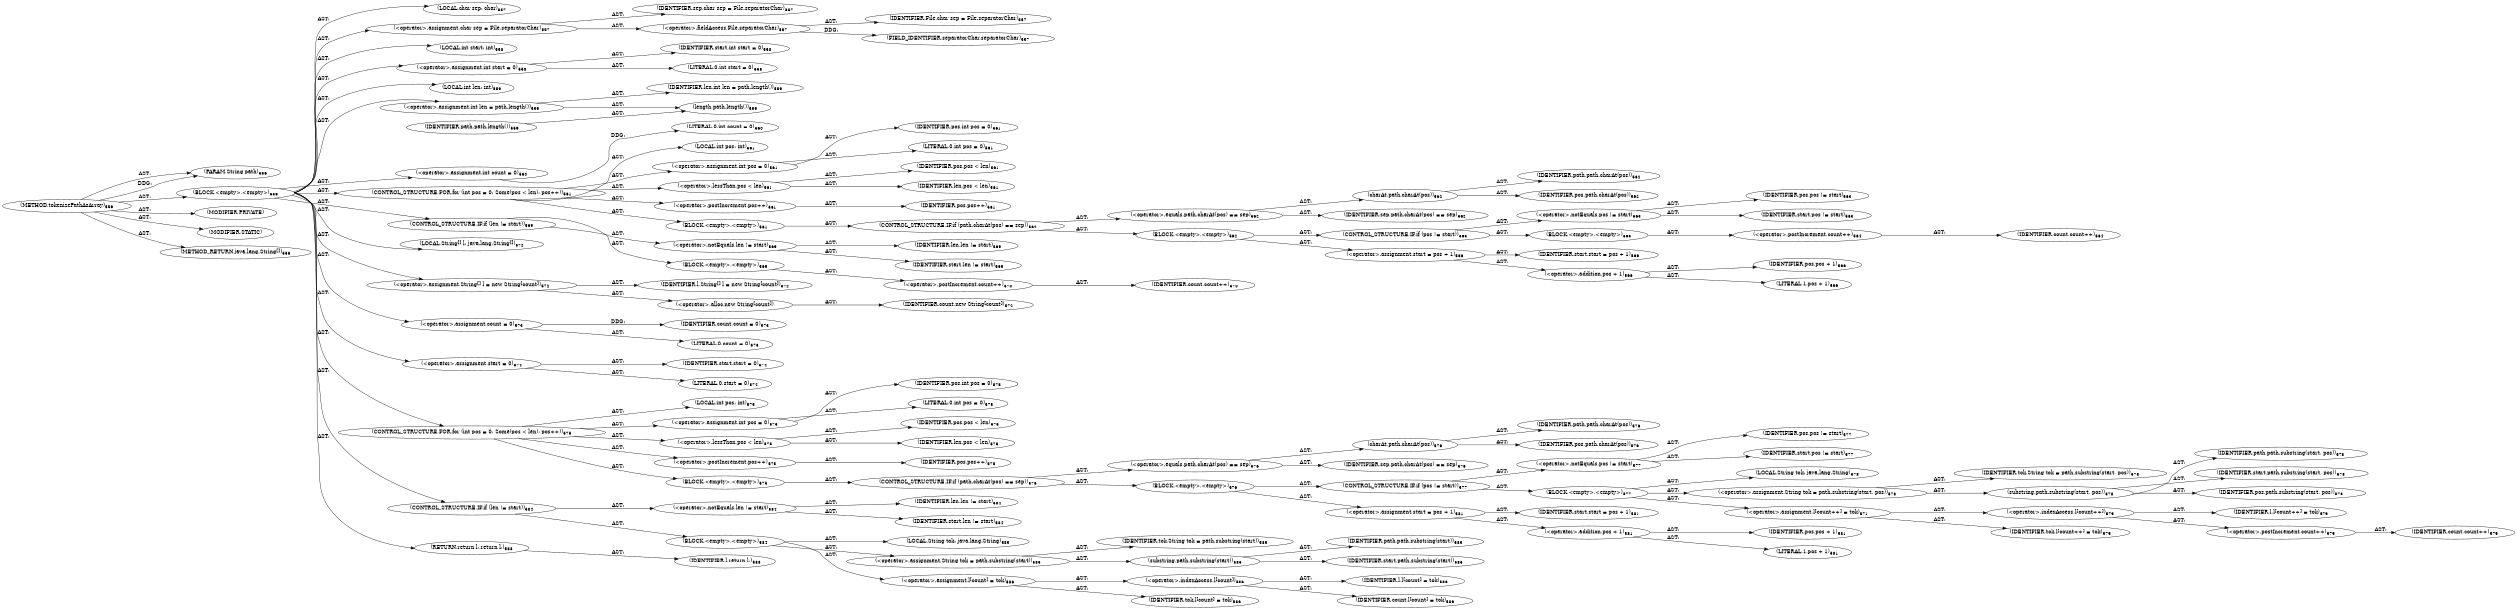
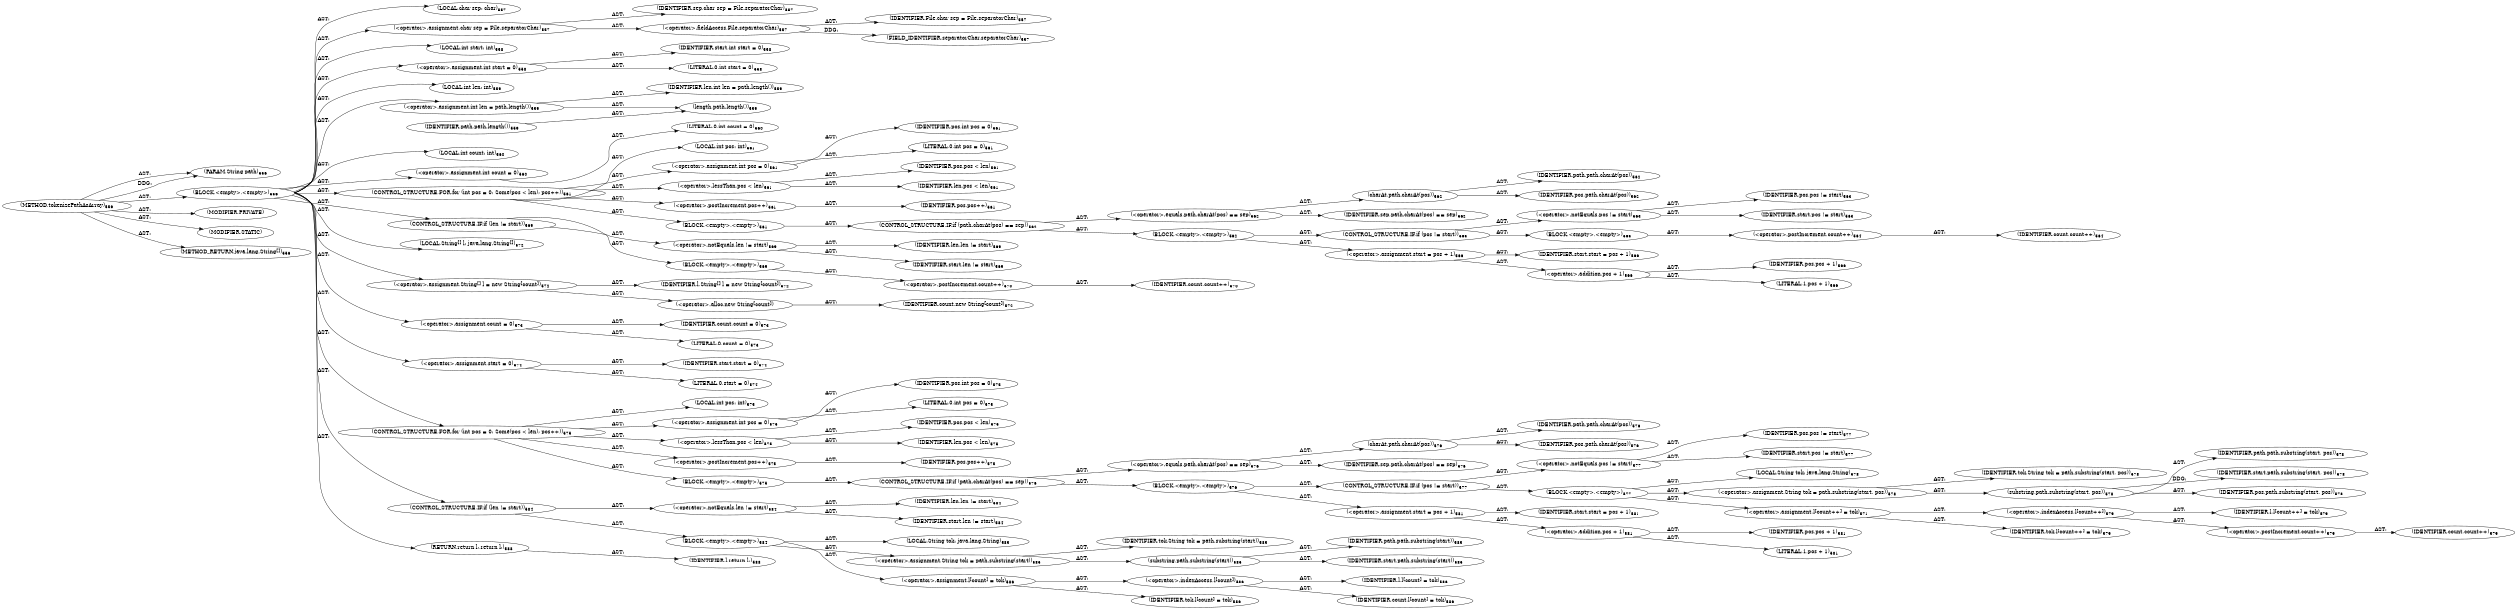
  digraph {
    rankdir=LR
    n1 [label=<(METHOD,tokenizePathAsArray)<SUB>556</SUB>>]
    n2 [label=<(PARAM,String path)<SUB>556</SUB>>]
    n3 [label=<(BLOCK,&lt;empty&gt;,&lt;empty&gt;)<SUB>556</SUB>>]
    n4 [label=<(MODIFIER,PRIVATE)>]
    n5 [label=<(MODIFIER,STATIC)>]
    n6 [label=<(METHOD_RETURN,java.lang.String[])<SUB>556</SUB>>]
    n7 [label=<(LOCAL,char sep: char)<SUB>557</SUB>>]
    n8 [label=<(&lt;operator&gt;.assignment,char sep = File.separatorChar)<SUB>557</SUB>>]
    n9 [label=<(LOCAL,int start: int)<SUB>558</SUB>>]
    n10 [label=<(&lt;operator&gt;.assignment,int start = 0)<SUB>558</SUB>>]
    n11 [label=<(LOCAL,int len: int)<SUB>559</SUB>>]
    n12 [label=<(&lt;operator&gt;.assignment,int len = path.length())<SUB>559</SUB>>]
+   n13 [label=<(LOCAL,int count: int)<SUB>560</SUB>>]
    n14 [label=<(&lt;operator&gt;.assignment,int count = 0)<SUB>560</SUB>>]
    n15 [label=<(CONTROL_STRUCTURE,FOR,for (int pos = 0; Some(pos &lt; len); pos++))<SUB>561</SUB>>]
    n16 [label=<(CONTROL_STRUCTURE,IF,if (len != start))<SUB>569</SUB>>]
    n17 [label=<(LOCAL,String[] l: java.lang.String[])<SUB>572</SUB>>]
    n18 [label=<(&lt;operator&gt;.assignment,String[] l = new String[count])<SUB>572</SUB>>]
    n19 [label=<(&lt;operator&gt;.assignment,count = 0)<SUB>573</SUB>>]
    n20 [label=<(&lt;operator&gt;.assignment,start = 0)<SUB>574</SUB>>]
    n21 [label=<(CONTROL_STRUCTURE,FOR,for (int pos = 0; Some(pos &lt; len); pos++))<SUB>575</SUB>>]
    n22 [label=<(CONTROL_STRUCTURE,IF,if (len != start))<SUB>584</SUB>>]
    n23 [label=<(RETURN,return l;,return l;)<SUB>588</SUB>>]
    n24 [label=<(IDENTIFIER,sep,char sep = File.separatorChar)<SUB>557</SUB>>]
    n25 [label=<(&lt;operator&gt;.fieldAccess,File.separatorChar)<SUB>557</SUB>>]
    n26 [label=<(IDENTIFIER,start,int start = 0)<SUB>558</SUB>>]
    n27 [label=<(LITERAL,0,int start = 0)<SUB>558</SUB>>]
    n28 [label=<(IDENTIFIER,len,int len = path.length())<SUB>559</SUB>>]
    n29 [label=<(length,path.length())<SUB>559</SUB>>]
    n30 [label=<(LITERAL,0,int count = 0)<SUB>560</SUB>>]
    n31 [label=<(LOCAL,int pos: int)<SUB>561</SUB>>]
    n32 [label=<(&lt;operator&gt;.assignment,int pos = 0)<SUB>561</SUB>>]
    n33 [label=<(&lt;operator&gt;.lessThan,pos &lt; len)<SUB>561</SUB>>]
    n34 [label=<(&lt;operator&gt;.postIncrement,pos++)<SUB>561</SUB>>]
    n35 [label=<(BLOCK,&lt;empty&gt;,&lt;empty&gt;)<SUB>561</SUB>>]
    n36 [label=<(&lt;operator&gt;.notEquals,len != start)<SUB>569</SUB>>]
    n37 [label=<(BLOCK,&lt;empty&gt;,&lt;empty&gt;)<SUB>569</SUB>>]
    n38 [label=<(IDENTIFIER,l,String[] l = new String[count])<SUB>572</SUB>>]
    n39 [label=<(&lt;operator&gt;.alloc,new String[count])>]
    n40 [label=<(IDENTIFIER,count,count = 0)<SUB>573</SUB>>]
    n41 [label=<(LITERAL,0,count = 0)<SUB>573</SUB>>]
    n42 [label=<(IDENTIFIER,start,start = 0)<SUB>574</SUB>>]
    n43 [label=<(LITERAL,0,start = 0)<SUB>574</SUB>>]
    n44 [label=<(LOCAL,int pos: int)<SUB>575</SUB>>]
    n45 [label=<(&lt;operator&gt;.assignment,int pos = 0)<SUB>575</SUB>>]
    n46 [label=<(&lt;operator&gt;.lessThan,pos &lt; len)<SUB>575</SUB>>]
    n47 [label=<(&lt;operator&gt;.postIncrement,pos++)<SUB>575</SUB>>]
    n48 [label=<(BLOCK,&lt;empty&gt;,&lt;empty&gt;)<SUB>575</SUB>>]
    n49 [label=<(&lt;operator&gt;.notEquals,len != start)<SUB>584</SUB>>]
    n50 [label=<(BLOCK,&lt;empty&gt;,&lt;empty&gt;)<SUB>584</SUB>>]
    n51 [label=<(IDENTIFIER,l,return l;)<SUB>588</SUB>>]
    n52 [label=<(IDENTIFIER,File,char sep = File.separatorChar)<SUB>557</SUB>>]
    n53 [label=<(FIELD_IDENTIFIER,separatorChar,separatorChar)<SUB>557</SUB>>]
    n54 [label=<(IDENTIFIER,path,path.length())<SUB>559</SUB>>]
    n55 [label=<(IDENTIFIER,pos,int pos = 0)<SUB>561</SUB>>]
    n56 [label=<(LITERAL,0,int pos = 0)<SUB>561</SUB>>]
    n57 [label=<(IDENTIFIER,pos,pos &lt; len)<SUB>561</SUB>>]
    n58 [label=<(IDENTIFIER,len,pos &lt; len)<SUB>561</SUB>>]
    n59 [label=<(IDENTIFIER,pos,pos++)<SUB>561</SUB>>]
    n60 [label=<(CONTROL_STRUCTURE,IF,if (path.charAt(pos) == sep))<SUB>562</SUB>>]
    n61 [label=<(&lt;operator&gt;.equals,path.charAt(pos) == sep)<SUB>562</SUB>>]
    n62 [label=<(BLOCK,&lt;empty&gt;,&lt;empty&gt;)<SUB>562</SUB>>]
    n63 [label=<(charAt,path.charAt(pos))<SUB>562</SUB>>]
    n64 [label=<(IDENTIFIER,sep,path.charAt(pos) == sep)<SUB>562</SUB>>]
    n65 [label=<(CONTROL_STRUCTURE,IF,if (pos != start))<SUB>563</SUB>>]
    n66 [label=<(&lt;operator&gt;.assignment,start = pos + 1)<SUB>566</SUB>>]
    n67 [label=<(IDENTIFIER,path,path.charAt(pos))<SUB>562</SUB>>]
    n68 [label=<(IDENTIFIER,pos,path.charAt(pos))<SUB>562</SUB>>]
    n69 [label=<(&lt;operator&gt;.notEquals,pos != start)<SUB>563</SUB>>]
    n70 [label=<(BLOCK,&lt;empty&gt;,&lt;empty&gt;)<SUB>563</SUB>>]
    n71 [label=<(IDENTIFIER,start,start = pos + 1)<SUB>566</SUB>>]
    n72 [label=<(&lt;operator&gt;.addition,pos + 1)<SUB>566</SUB>>]
    n73 [label=<(IDENTIFIER,pos,pos != start)<SUB>563</SUB>>]
    n74 [label=<(IDENTIFIER,start,pos != start)<SUB>563</SUB>>]
    n75 [label=<(&lt;operator&gt;.postIncrement,count++)<SUB>564</SUB>>]
    n76 [label=<(IDENTIFIER,count,count++)<SUB>564</SUB>>]
    n77 [label=<(IDENTIFIER,pos,pos + 1)<SUB>566</SUB>>]
    n78 [label=<(LITERAL,1,pos + 1)<SUB>566</SUB>>]
    n79 [label=<(IDENTIFIER,len,len != start)<SUB>569</SUB>>]
    n80 [label=<(IDENTIFIER,start,len != start)<SUB>569</SUB>>]
    n81 [label=<(&lt;operator&gt;.postIncrement,count++)<SUB>570</SUB>>]
    n82 [label=<(IDENTIFIER,count,count++)<SUB>570</SUB>>]
    n83 [label=<(IDENTIFIER,count,new String[count])<SUB>572</SUB>>]
    n84 [label=<(IDENTIFIER,pos,int pos = 0)<SUB>575</SUB>>]
    n85 [label=<(LITERAL,0,int pos = 0)<SUB>575</SUB>>]
    n86 [label=<(IDENTIFIER,pos,pos &lt; len)<SUB>575</SUB>>]
    n87 [label=<(IDENTIFIER,len,pos &lt; len)<SUB>575</SUB>>]
    n88 [label=<(IDENTIFIER,pos,pos++)<SUB>575</SUB>>]
    n89 [label=<(CONTROL_STRUCTURE,IF,if (path.charAt(pos) == sep))<SUB>576</SUB>>]
    n90 [label=<(&lt;operator&gt;.equals,path.charAt(pos) == sep)<SUB>576</SUB>>]
    n91 [label=<(BLOCK,&lt;empty&gt;,&lt;empty&gt;)<SUB>576</SUB>>]
    n92 [label=<(charAt,path.charAt(pos))<SUB>576</SUB>>]
    n93 [label=<(IDENTIFIER,sep,path.charAt(pos) == sep)<SUB>576</SUB>>]
    n94 [label=<(CONTROL_STRUCTURE,IF,if (pos != start))<SUB>577</SUB>>]
    n95 [label=<(&lt;operator&gt;.assignment,start = pos + 1)<SUB>581</SUB>>]
    n96 [label=<(IDENTIFIER,path,path.charAt(pos))<SUB>576</SUB>>]
    n97 [label=<(IDENTIFIER,pos,path.charAt(pos))<SUB>576</SUB>>]
    n98 [label=<(&lt;operator&gt;.notEquals,pos != start)<SUB>577</SUB>>]
    n99 [label=<(BLOCK,&lt;empty&gt;,&lt;empty&gt;)<SUB>577</SUB>>]
    n100 [label=<(IDENTIFIER,start,start = pos + 1)<SUB>581</SUB>>]
    n101 [label=<(&lt;operator&gt;.addition,pos + 1)<SUB>581</SUB>>]
    n102 [label=<(IDENTIFIER,pos,pos != start)<SUB>577</SUB>>]
    n103 [label=<(IDENTIFIER,start,pos != start)<SUB>577</SUB>>]
    n104 [label=<(LOCAL,String tok: java.lang.String)<SUB>578</SUB>>]
    n105 [label=<(&lt;operator&gt;.assignment,String tok = path.substring(start, pos))<SUB>578</SUB>>]
    n106 [label=<(&lt;operator&gt;.assignment,l[count++] = tok)<SUB>571</SUB>>]
    n107 [label=<(IDENTIFIER,tok,String tok = path.substring(start, pos))<SUB>578</SUB>>]
    n108 [label=<(substring,path.substring(start, pos))<SUB>578</SUB>>]
    n109 [label=<(&lt;operator&gt;.indexAccess,l[count++])<SUB>579</SUB>>]
    n110 [label=<(IDENTIFIER,tok,l[count++] = tok)<SUB>579</SUB>>]
    n111 [label=<(IDENTIFIER,path,path.substring(start, pos))<SUB>578</SUB>>]
    n112 [label=<(IDENTIFIER,start,path.substring(start, pos))<SUB>578</SUB>>]
    n113 [label=<(IDENTIFIER,pos,path.substring(start, pos))<SUB>578</SUB>>]
    n114 [label=<(IDENTIFIER,l,l[count++] = tok)<SUB>579</SUB>>]
    n115 [label=<(&lt;operator&gt;.postIncrement,count++)<SUB>579</SUB>>]
    n116 [label=<(IDENTIFIER,count,count++)<SUB>579</SUB>>]
    n117 [label=<(IDENTIFIER,pos,pos + 1)<SUB>581</SUB>>]
    n118 [label=<(LITERAL,1,pos + 1)<SUB>581</SUB>>]
    n119 [label=<(IDENTIFIER,len,len != start)<SUB>584</SUB>>]
    n120 [label=<(IDENTIFIER,start,len != start)<SUB>584</SUB>>]
    n121 [label=<(LOCAL,String tok: java.lang.String)<SUB>585</SUB>>]
    n122 [label=<(&lt;operator&gt;.assignment,String tok = path.substring(start))<SUB>585</SUB>>]
    n123 [label=<(&lt;operator&gt;.assignment,l[count] = tok)<SUB>586</SUB>>]
    n124 [label=<(IDENTIFIER,tok,String tok = path.substring(start))<SUB>585</SUB>>]
    n125 [label=<(substring,path.substring(start))<SUB>585</SUB>>]
    n126 [label=<(&lt;operator&gt;.indexAccess,l[count])<SUB>586</SUB>>]
    n127 [label=<(IDENTIFIER,tok,l[count] = tok)<SUB>586</SUB>>]
    n128 [label=<(IDENTIFIER,path,path.substring(start))<SUB>585</SUB>>]
    n129 [label=<(IDENTIFIER,start,path.substring(start))<SUB>585</SUB>>]
    n130 [label=<(IDENTIFIER,l,l[count] = tok)<SUB>586</SUB>>]
    n131 [label=<(IDENTIFIER,count,l[count] = tok)<SUB>586</SUB>>]
    n1 -> n2 [label="AST: "]
    n1 -> n2 [label="DDG: "]
    n1 -> n3 [label="AST: "]
    n1 -> n4 [label="AST: "]
    n1 -> n5 [label="AST: "]
    n1 -> n6 [label="AST: "]
    n3 -> n7 [label="AST: "]
    n3 -> n8 [label="AST: "]
    n3 -> n9 [label="AST: "]
    n3 -> n10 [label="AST: "]
    n3 -> n11 [label="AST: "]
    n3 -> n12 [label="AST: "]
+   n3 -> n13 [label="AST: "]
    n3 -> n14 [label="AST: "]
    n3 -> n15 [label="AST: "]
    n3 -> n16 [label="AST: "]
    n3 -> n17 [label="AST: "]
    n3 -> n18 [label="AST: "]
    n3 -> n19 [label="AST: "]
    n3 -> n20 [label="AST: "]
    n3 -> n21 [label="AST: "]
    n3 -> n22 [label="AST: "]
    n3 -> n23 [label="AST: "]
    n8 -> n24 [label="AST: "]
    n8 -> n25 [label="AST: "]
    n10 -> n26 [label="AST: "]
    n10 -> n27 [label="AST: "]
    n12 -> n28 [label="AST: "]
    n12 -> n29 [label="AST: "]
-   n14 -> n30 [label="DDG: "]
+   n14 -> n30 [label="AST: "]
    n15 -> n31 [label="AST: "]
    n15 -> n32 [label="AST: "]
    n15 -> n33 [label="AST: "]
    n15 -> n34 [label="AST: "]
    n15 -> n35 [label="AST: "]
    n16 -> n36 [label="AST: "]
    n16 -> n37 [label="AST: "]
    n18 -> n38 [label="AST: "]
    n18 -> n39 [label="AST: "]
-   n19 -> n40 [label="DDG: "]
+   n19 -> n40 [label="AST: "]
    n19 -> n41 [label="AST: "]
    n20 -> n42 [label="AST: "]
    n20 -> n43 [label="AST: "]
    n21 -> n44 [label="AST: "]
    n21 -> n45 [label="AST: "]
    n21 -> n46 [label="AST: "]
    n21 -> n47 [label="AST: "]
    n21 -> n48 [label="AST: "]
    n22 -> n49 [label="AST: "]
    n22 -> n50 [label="AST: "]
    n23 -> n51 [label="AST: "]
    n25 -> n52 [label="AST: "]
    n25 -> n53 [label="DDG: "]
    n32 -> n55 [label="AST: "]
    n32 -> n56 [label="AST: "]
    n33 -> n57 [label="AST: "]
    n33 -> n58 [label="AST: "]
    n34 -> n59 [label="AST: "]
    n35 -> n60 [label="AST: "]
    n36 -> n79 [label="AST: "]
    n36 -> n80 [label="AST: "]
    n37 -> n81 [label="AST: "]
    n39 -> n83 [label="AST: "]
    n45 -> n84 [label="AST: "]
    n45 -> n85 [label="AST: "]
    n46 -> n86 [label="AST: "]
    n46 -> n87 [label="AST: "]
    n47 -> n88 [label="AST: "]
    n48 -> n89 [label="AST: "]
    n49 -> n119 [label="AST: "]
    n49 -> n120 [label="AST: "]
    n50 -> n121 [label="AST: "]
    n50 -> n122 [label="AST: "]
    n50 -> n123 [label="AST: "]
    n54 -> n29 [label="AST: "]
    n60 -> n61 [label="AST: "]
    n60 -> n62 [label="AST: "]
    n61 -> n63 [label="AST: "]
    n61 -> n64 [label="AST: "]
    n62 -> n65 [label="AST: "]
    n62 -> n66 [label="AST: "]
    n63 -> n67 [label="AST: "]
    n63 -> n68 [label="AST: "]
    n65 -> n69 [label="AST: "]
    n65 -> n70 [label="AST: "]
    n66 -> n71 [label="AST: "]
    n66 -> n72 [label="AST: "]
    n69 -> n73 [label="AST: "]
    n69 -> n74 [label="AST: "]
    n70 -> n75 [label="AST: "]
    n72 -> n77 [label="AST: "]
    n72 -> n78 [label="AST: "]
    n75 -> n76 [label="AST: "]
    n81 -> n82 [label="AST: "]
    n89 -> n90 [label="AST: "]
    n89 -> n91 [label="AST: "]
    n90 -> n92 [label="AST: "]
    n90 -> n93 [label="AST: "]
    n91 -> n94 [label="AST: "]
    n91 -> n95 [label="AST: "]
    n92 -> n96 [label="AST: "]
    n92 -> n97 [label="AST: "]
    n94 -> n98 [label="AST: "]
    n94 -> n99 [label="AST: "]
    n95 -> n100 [label="AST: "]
    n95 -> n101 [label="AST: "]
    n98 -> n102 [label="AST: "]
    n98 -> n103 [label="AST: "]
    n99 -> n104 [label="AST: "]
    n99 -> n105 [label="AST: "]
    n99 -> n106 [label="AST: "]
    n101 -> n117 [label="AST: "]
    n101 -> n118 [label="AST: "]
    n105 -> n107 [label="AST: "]
    n105 -> n108 [label="AST: "]
    n106 -> n109 [label="AST: "]
    n106 -> n110 [label="AST: "]
    n108 -> n111 [label="AST: "]
-   n108 -> n112 [label="AST: "]
+   n108 -> n112 [label="DDG: "]
    n108 -> n113 [label="AST: "]
    n109 -> n114 [label="AST: "]
    n109 -> n115 [label="AST: "]
    n115 -> n116 [label="AST: "]
    n122 -> n124 [label="AST: "]
    n122 -> n125 [label="AST: "]
    n123 -> n126 [label="AST: "]
    n123 -> n127 [label="AST: "]
    n125 -> n128 [label="AST: "]
    n125 -> n129 [label="AST: "]
    n126 -> n130 [label="AST: "]
    n126 -> n131 [label="AST: "]
  }
